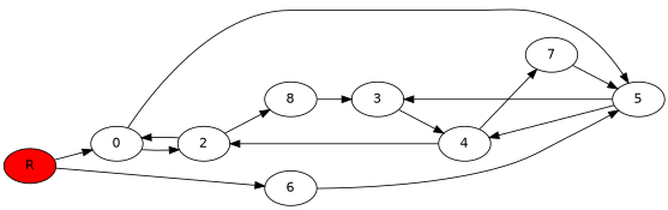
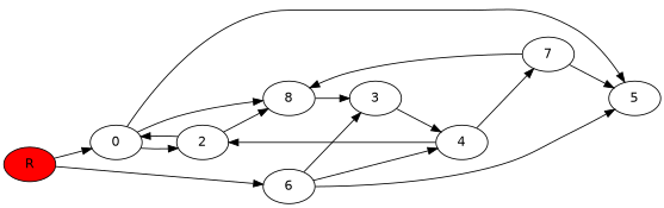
  digraph {
    fontname="DejaVu Sans"
    rankdir=LR
    node [fontname="DejaVu Sans"]
    edge [fontname="DejaVu Sans"]
    n1 [label=0]
    2
    5
    8
    3
    4
    7
    6
    R [fillcolor="#ff0000" style=filled]
    n1 -> 2
    n1 -> 5
+   n1 -> 8
    2 -> n1
    2 -> 8
-   5 -> 3
+   6 -> 3
    8 -> 3
    3 -> 4
    4 -> 2
    4 -> 7
    7 -> 5
+   7 -> 8
    6 -> 5
-   5 -> 4
+   6 -> 4
    R -> n1
    R -> 6
  }
